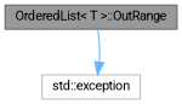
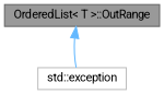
  digraph {
    fontname=Roboto
    node [fontname=Roboto fontsize=10 shape=box style=filled]
    n1 [color=gray40 fillcolor=grey60 fontcolor=black height=0.2 label="OrderedList\< T \>::OutRange" width=0.4]
    n2 [color=grey75 fillcolor=white height=0.2 label="std::exception" width=0.4]
-   n2 -> n1 [color=steelblue1 dir=back fontname=Roboto fontsize=10 labelfontname=Helvetica labelfontsize=10 style=solid]
+   n1 -> n2 [color=steelblue1 dir=back fontname=Roboto fontsize=10 labelfontname=Helvetica labelfontsize=10 style=solid]
  }
